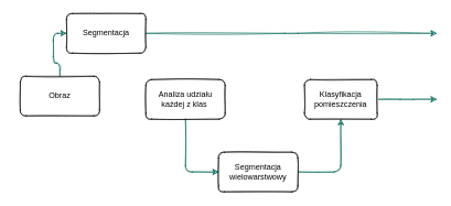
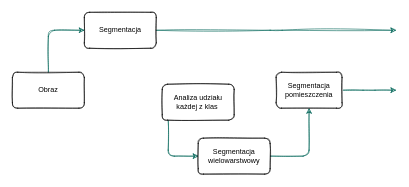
  <mxCell id="0" />
  <mxCell id="1" parent="0" />
  <mxCell id="2" value="" style="edgeStyle=orthogonalEdgeStyle;rounded=1;sketch=1;orthogonalLoop=1;jettySize=auto;html=1;fontColor=#5C5C5C;strokeColor=#006658;fillColor=#21C0A5;entryX=0;entryY=0.5;entryDx=0;entryDy=0;" edge="1" parent="1" source="3" target="5"><mxGeometry relative="1" as="geometry" /></mxCell>
- <mxCell id="3" value="Obraz" style="rounded=1;whiteSpace=wrap;html=1;sketch=1;" vertex="1" parent="1"><mxGeometry x="30" y="115" width="120" height="60" as="geometry" /></mxCell>
+ <mxCell id="3" value="Obraz" style="rounded=1;whiteSpace=wrap;html=1;sketch=1;" vertex="1" parent="1"><mxGeometry x="20" y="120" width="120" height="60" as="geometry" /></mxCell>
  <mxCell id="4" style="edgeStyle=orthogonalEdgeStyle;rounded=1;sketch=1;orthogonalLoop=1;jettySize=auto;html=1;fontColor=#5C5C5C;strokeColor=#006658;fillColor=#21C0A5;" edge="1" parent="1" source="5"><mxGeometry relative="1" as="geometry"><mxPoint x="660" y="50" as="targetPoint" /></mxGeometry></mxCell>
- <mxCell id="5" value="Segmentacja" style="rounded=1;whiteSpace=wrap;html=1;sketch=1;" vertex="1" parent="1"><mxGeometry x="100" y="20" width="120" height="60" as="geometry" /></mxCell>
+ <mxCell id="5" value="Segmentacja" style="rounded=1;whiteSpace=wrap;html=1;sketch=1;" vertex="1" parent="1"><mxGeometry x="140" y="20" width="120" height="60" as="geometry" /></mxCell>
  <mxCell id="6" value="" style="edgeStyle=orthogonalEdgeStyle;rounded=1;sketch=1;orthogonalLoop=1;jettySize=auto;html=1;fontColor=#5C5C5C;strokeColor=#006658;fillColor=#21C0A5;" edge="1" parent="1" source="7" target="9"><mxGeometry relative="1" as="geometry"><Array as="points"><mxPoint x="280" y="260" /></Array></mxGeometry></mxCell>
- <mxCell id="7" value="Analiza udziału&lt;br&gt;każdej z klas&amp;nbsp;" style="rounded=1;whiteSpace=wrap;html=1;sketch=1;" vertex="1" parent="1"><mxGeometry x="220" y="120" width="120" height="60" as="geometry" /></mxCell>
+ <mxCell id="7" value="Analiza udziału&lt;br&gt;każdej z klas&amp;nbsp;" style="rounded=1;whiteSpace=wrap;html=1;sketch=1;" vertex="1" parent="1"><mxGeometry x="270" y="140" width="120" height="60" as="geometry" /></mxCell>
  <mxCell id="8" value="" style="edgeStyle=orthogonalEdgeStyle;rounded=1;sketch=1;orthogonalLoop=1;jettySize=auto;html=1;fontColor=#5C5C5C;strokeColor=#006658;fillColor=#21C0A5;" edge="1" parent="1" source="9" target="11"><mxGeometry relative="1" as="geometry" /></mxCell>
  <mxCell id="9" value="Segmentacja wielowarstwowy" style="rounded=1;whiteSpace=wrap;html=1;sketch=1;" vertex="1" parent="1"><mxGeometry x="330" y="230" width="120" height="60" as="geometry" /></mxCell>
  <mxCell id="10" style="edgeStyle=orthogonalEdgeStyle;rounded=1;sketch=1;orthogonalLoop=1;jettySize=auto;html=1;fontColor=#5C5C5C;strokeColor=#006658;fillColor=#21C0A5;" edge="1" parent="1" source="11"><mxGeometry relative="1" as="geometry"><mxPoint x="660" y="150" as="targetPoint" /></mxGeometry></mxCell>
- <mxCell id="11" value="Klasyfikacja pomieszczenia" style="rounded=1;whiteSpace=wrap;html=1;sketch=1;" vertex="1" parent="1"><mxGeometry x="460" y="120" width="110" height="60" as="geometry" /></mxCell>
+ <mxCell id="11" value="Segmentacja pomieszczenia" style="rounded=1;whiteSpace=wrap;html=1;sketch=1;" vertex="1" parent="1"><mxGeometry x="460" y="120" width="110" height="60" as="geometry" /></mxCell>
